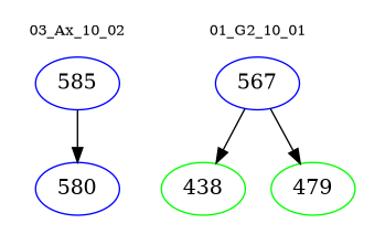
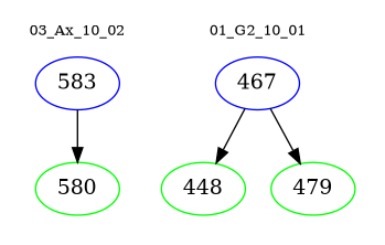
  digraph {
    node [color=green]
    edge [color=black]
-   n1 [color=blue label=585]
-   n2 [color=blue label=580]
-   n3 [color=blue label=567]
-   n4 [label=438]
+   n1 [color=blue label=583]
+   n2 [label=580]
+   n3 [color=blue label=467]
+   n4 [label=448]
    n5 [label=479]
    subgraph cluster_1 {
      color=white
      fontsize=10
      label="03_Ax_10_02"
      n1
      n2
    }
    subgraph cluster_2 {
      color=white
      fontsize=10
      label="01_G2_10_01"
      n3
      n4
      n5
    }
    n1 -> n2
    n3 -> n4
    n3 -> n5
  }
